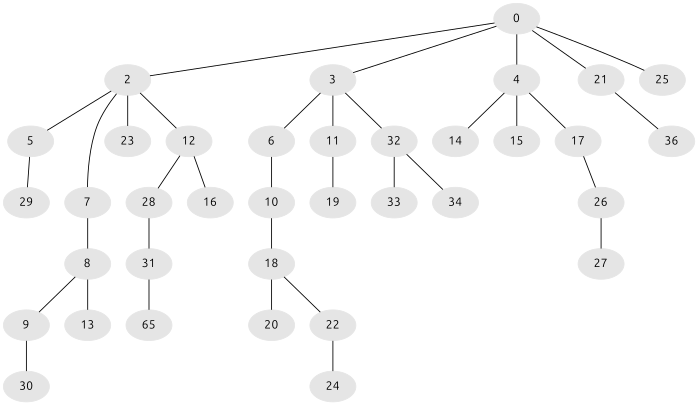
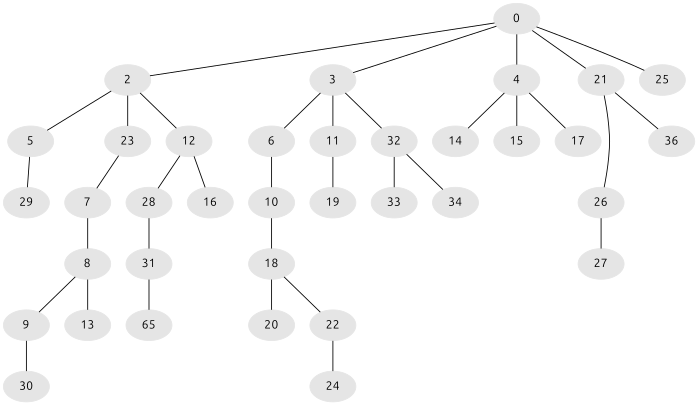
  graph {
    fontname=Ubuntu
    node [color=gray90 fontname=Ubuntu style=filled]
    edge [fontname=Ubuntu weight=1.0]
    n1 [label=0]
    2
    3
    4
    21
    25
    5
    7
    12
    23
    6
    11
    32
    14
    15
    17
    26
    36
    29
    8
    28
    16
    31
    10
    19
    33
    34
    18
    9
    13
    30
    20
    22
    24
    27
    n36 [label=65]
    n1 -- 2
    n1 -- 3
    n1 -- 4
    n1 -- 21
    n1 -- 25
    2 -- 5
-   2 -- 7
+   23 -- 7
    2 -- 12
    2 -- 23
    3 -- 6
    3 -- 11 [weight=2.0]
    3 -- 32
    4 -- 14
    4 -- 15
    4 -- 17
-   17 -- 26
+   21 -- 26
    21 -- 36
    5 -- 29
    7 -- 8 [weight=3.0]
    12 -- 28
    12 -- 16
    6 -- 10 [weight=2.0]
    11 -- 19
    32 -- 33
    32 -- 34
    26 -- 27
    8 -- 9
    8 -- 13
    28 -- 31
    31 -- n36
    10 -- 18
    18 -- 20 [weight=3.0]
    18 -- 22
    9 -- 30
    22 -- 24
  }
